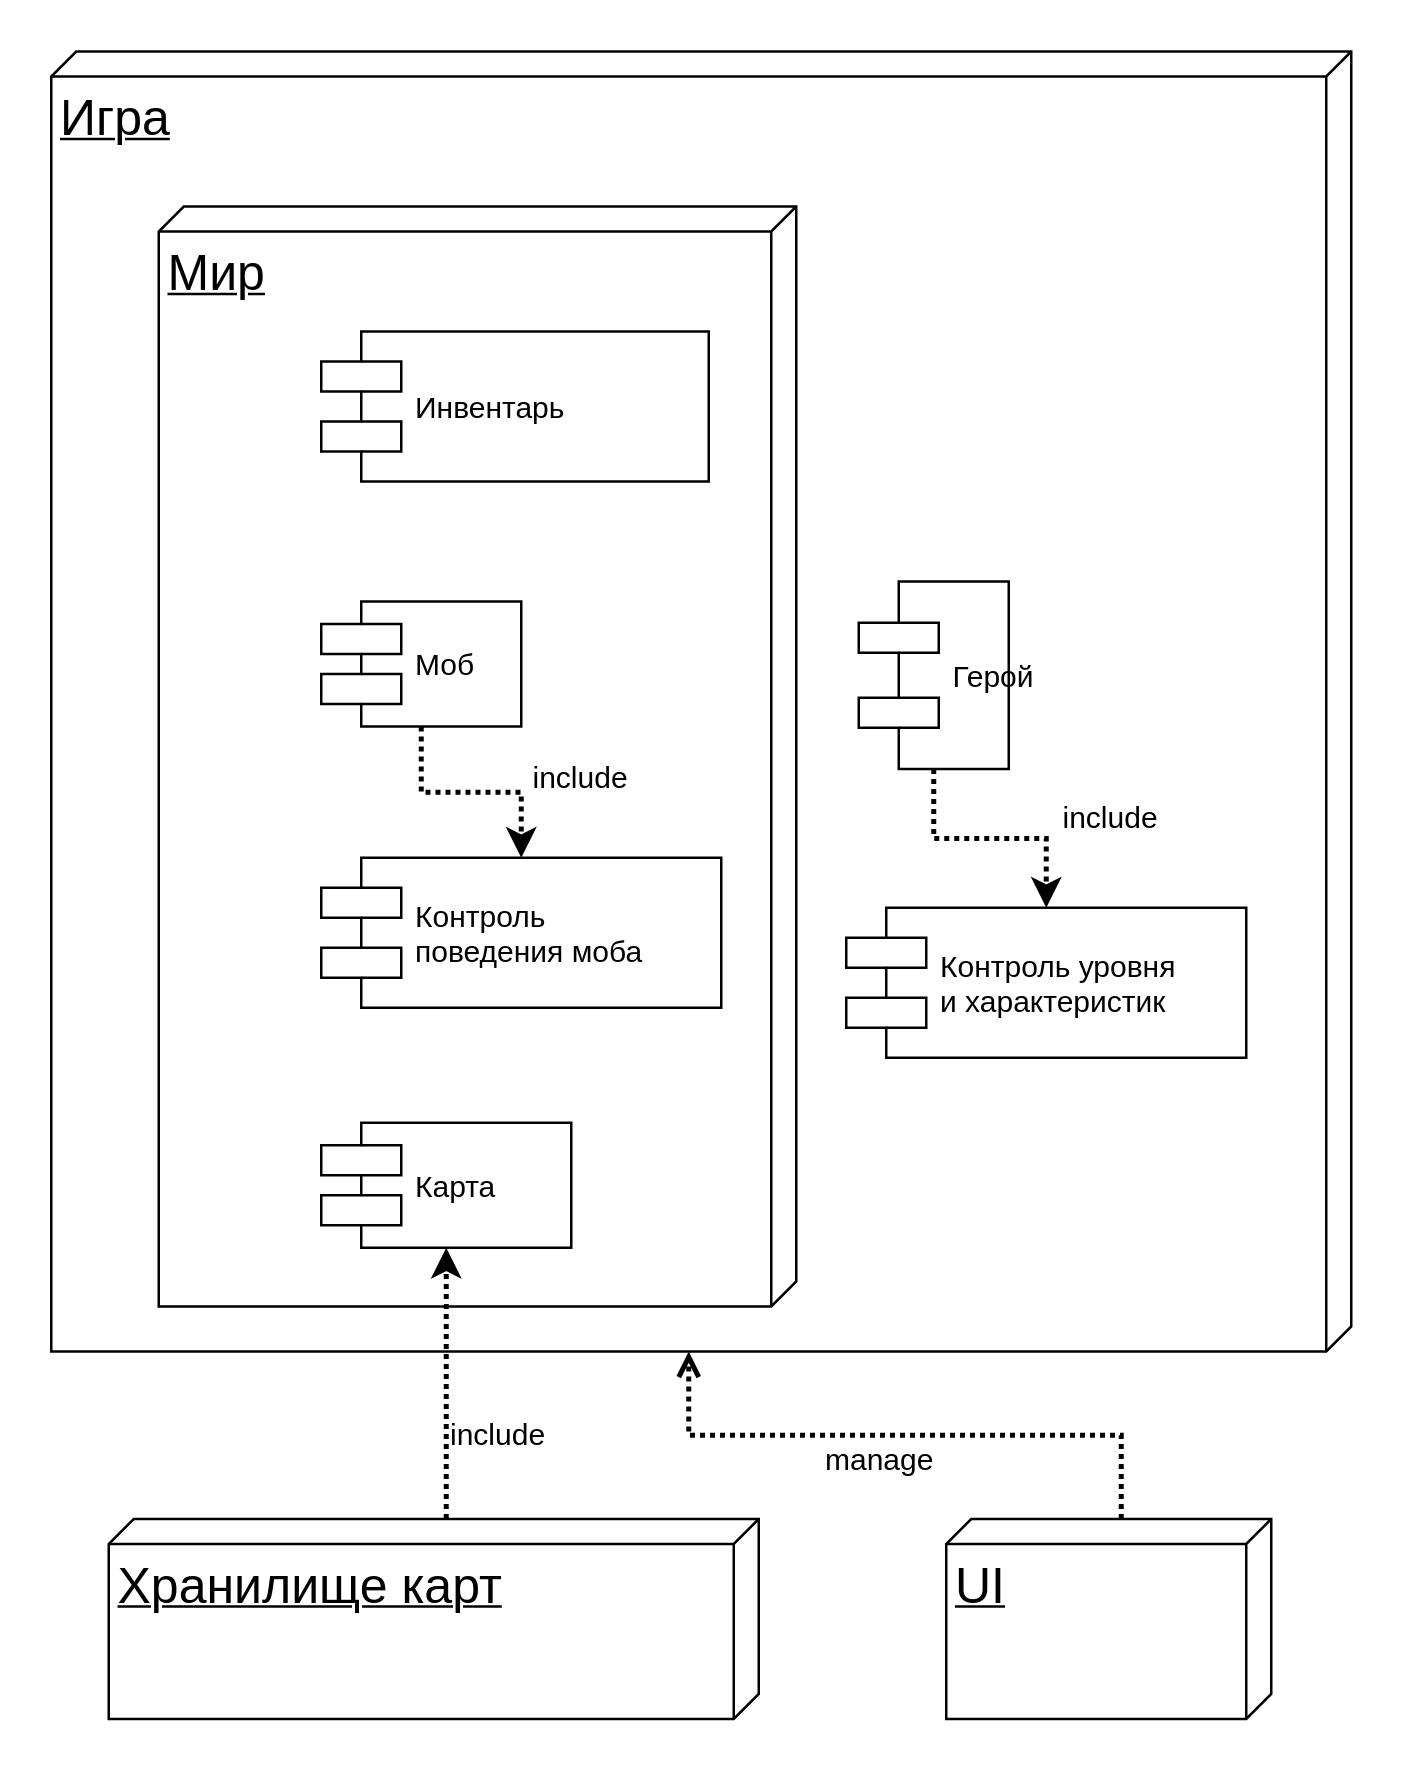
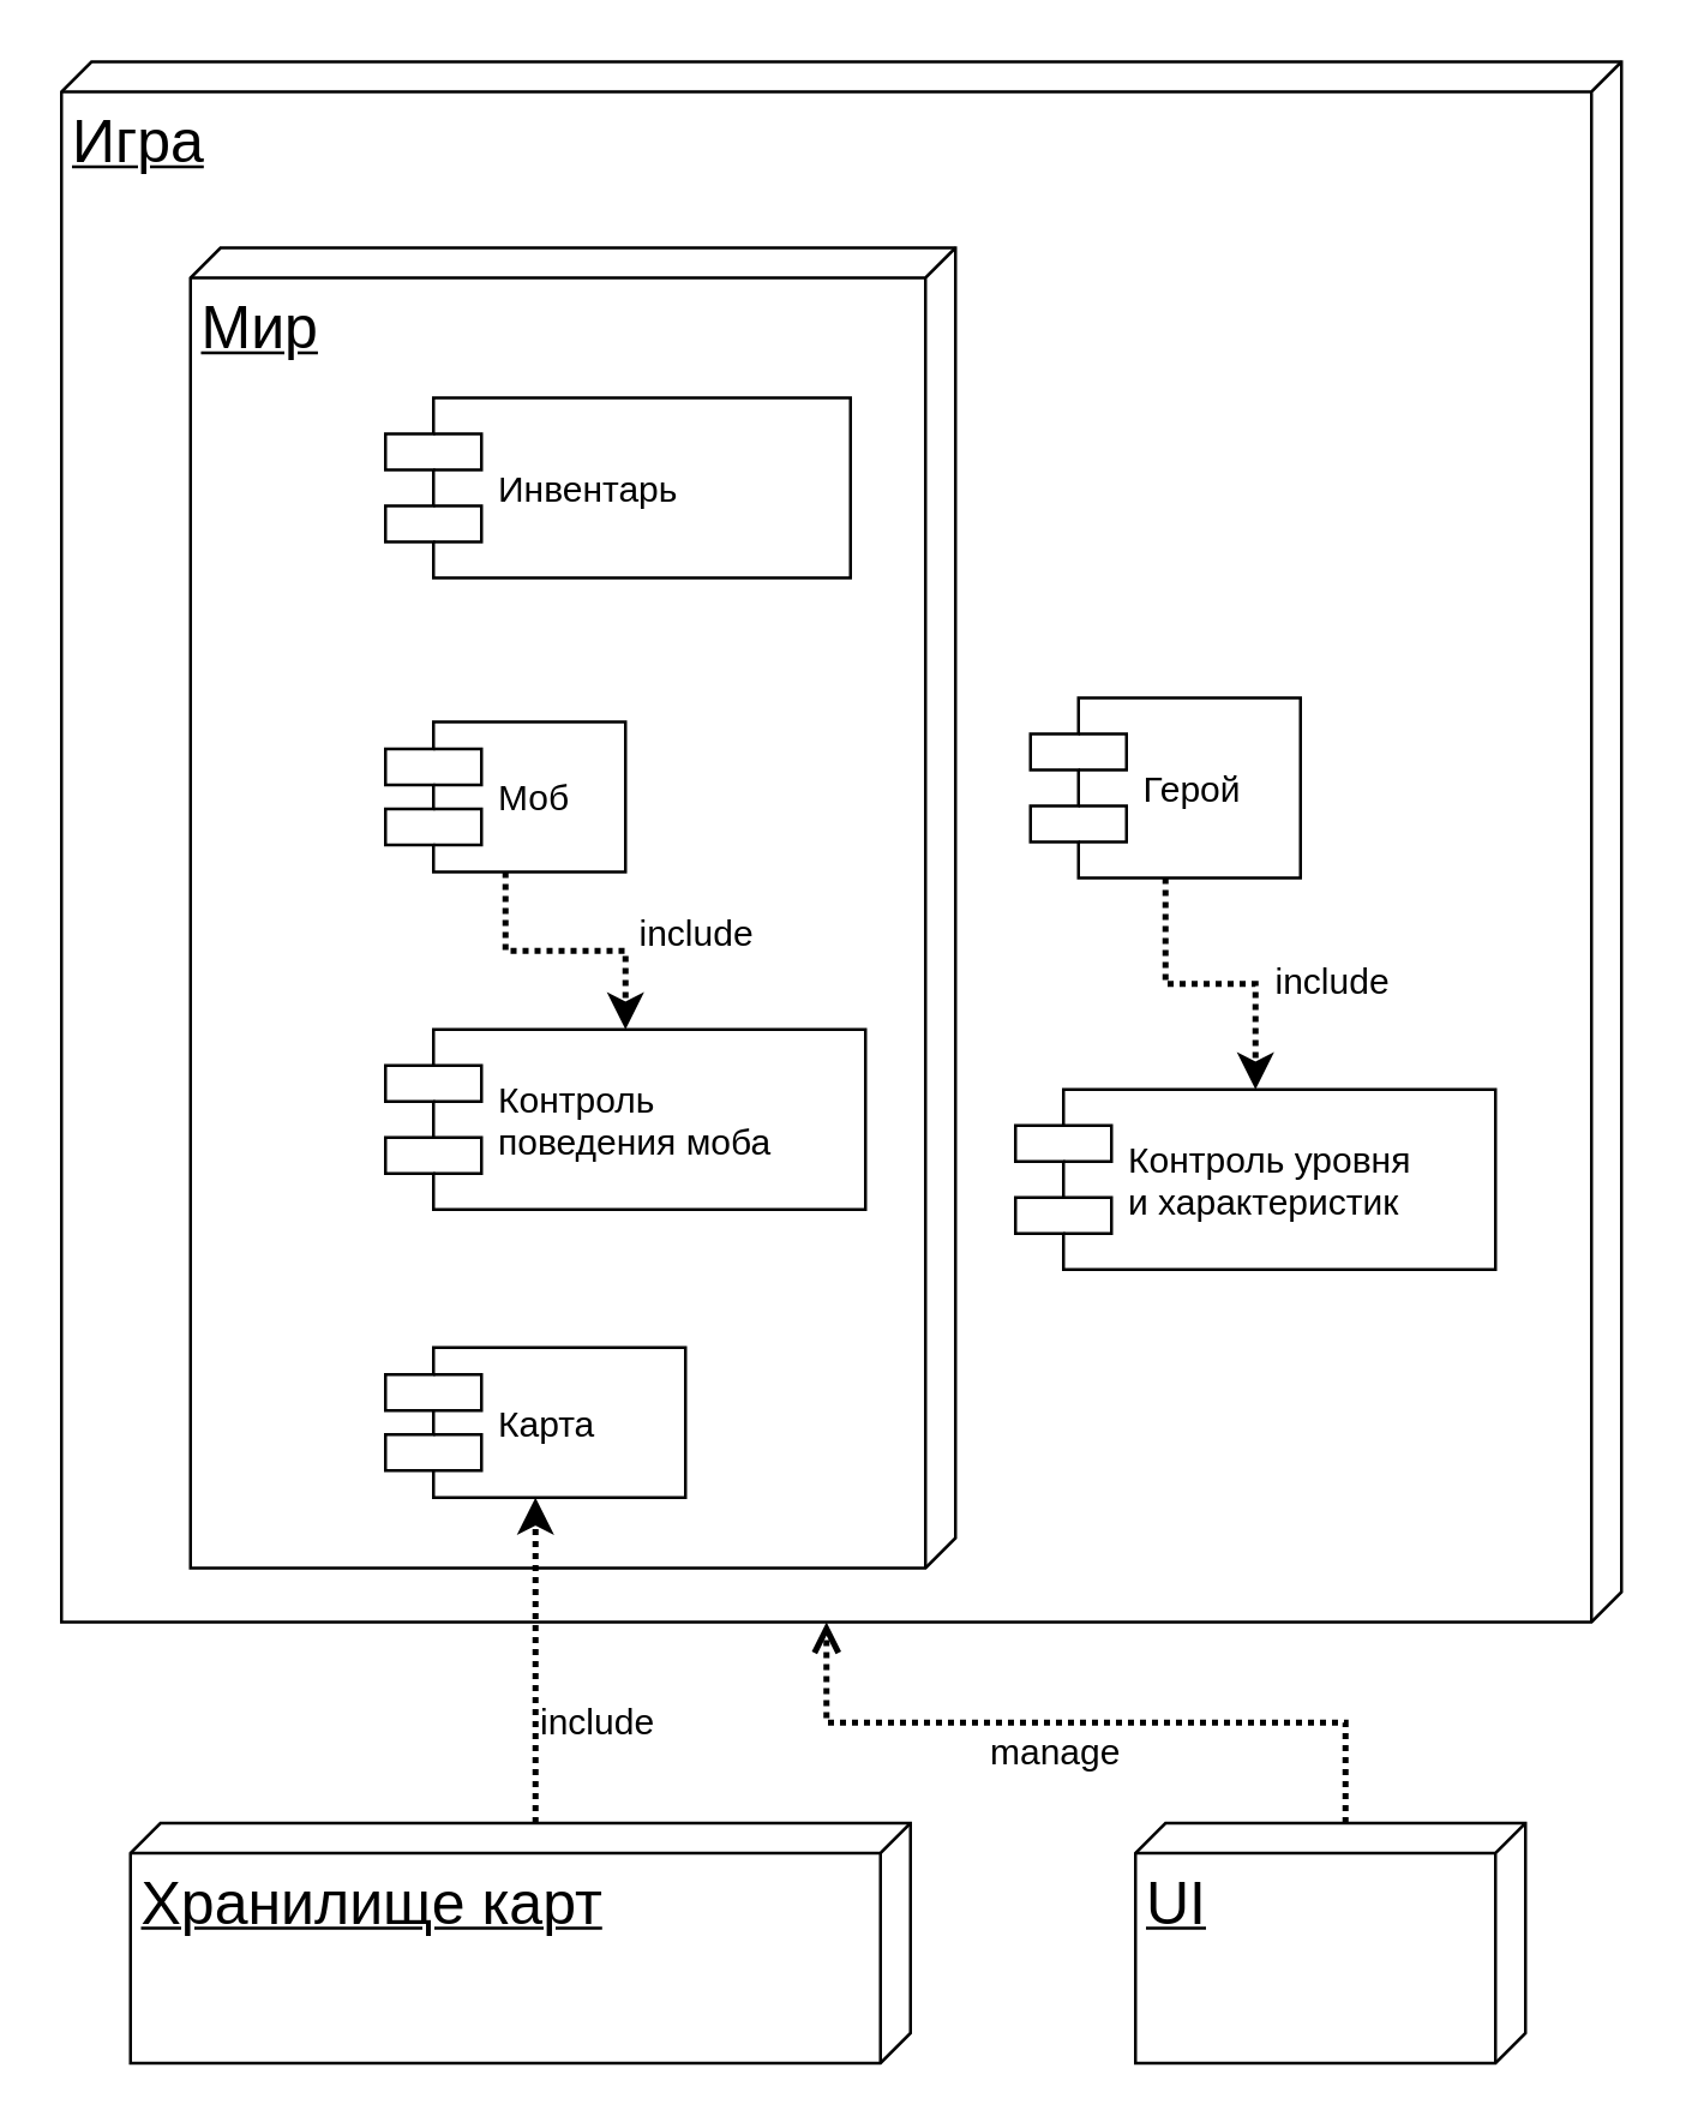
  <mxCell id="0" />
  <mxCell id="1" parent="0" />
  <mxCell id="2" value="Инвентарь" style="shape=component;align=left;spacingLeft=36;" parent="1" vertex="1"><mxGeometry x="128" y="132" width="155" height="60" as="geometry" /></mxCell>
  <mxCell id="3" style="edgeStyle=orthogonalEdgeStyle;rounded=0;orthogonalLoop=1;jettySize=auto;html=1;exitX=0.5;exitY=1;exitDx=0;exitDy=0;entryX=0.5;entryY=0;entryDx=0;entryDy=0;dashed=1;dashPattern=1 1;strokeWidth=2;" edge="1" parent="1" source="4" target="12"><mxGeometry relative="1" as="geometry" /></mxCell>
  <mxCell id="4" value="Моб" style="shape=component;align=left;spacingLeft=36;" parent="1" vertex="1"><mxGeometry x="128" y="240" width="80" height="50" as="geometry" /></mxCell>
  <mxCell id="5" style="edgeStyle=orthogonalEdgeStyle;rounded=0;orthogonalLoop=1;jettySize=auto;html=1;exitX=0.5;exitY=1;exitDx=0;exitDy=0;dashed=1;dashPattern=1 1;strokeWidth=2;" edge="1" parent="1" source="6" target="11"><mxGeometry relative="1" as="geometry" /></mxCell>
- <mxCell id="6" value="Герой" style="shape=component;align=left;spacingLeft=36;" parent="1" vertex="1"><mxGeometry x="343" y="232" width="60" height="75" as="geometry" /></mxCell>
+ <mxCell id="6" value="Герой" style="shape=component;align=left;spacingLeft=36;" parent="1" vertex="1"><mxGeometry x="343" y="232" width="90" height="60" as="geometry" /></mxCell>
  <mxCell id="7" style="edgeStyle=orthogonalEdgeStyle;rounded=0;orthogonalLoop=1;jettySize=auto;html=1;exitX=0;exitY=0;exitDx=0;exitDy=60;exitPerimeter=0;entryX=0;entryY=0;entryDx=520;entryDy=265;entryPerimeter=0;dashed=1;dashPattern=1 1;strokeWidth=2;endArrow=open;" edge="1" parent="1" source="8" target="14"><mxGeometry relative="1" as="geometry" /></mxCell>
  <mxCell id="8" value="&lt;font style=&quot;font-size: 20px&quot;&gt;UI&lt;/font&gt;" style="verticalAlign=top;align=left;spacingTop=8;spacingLeft=2;spacingRight=12;shape=cube;size=10;direction=south;fontStyle=4;html=1;" parent="1" vertex="1"><mxGeometry x="378" y="607" width="130" height="80" as="geometry" /></mxCell>
  <mxCell id="9" style="edgeStyle=orthogonalEdgeStyle;rounded=0;orthogonalLoop=1;jettySize=auto;html=1;exitX=0;exitY=0;exitDx=0;exitDy=125;exitPerimeter=0;dashed=1;dashPattern=1 1;strokeWidth=2;" edge="1" parent="1" source="10" target="15"><mxGeometry relative="1" as="geometry" /></mxCell>
  <mxCell id="10" value="&lt;font style=&quot;font-size: 20px&quot;&gt;Хранилище карт&lt;/font&gt;" style="verticalAlign=top;align=left;spacingTop=8;spacingLeft=2;spacingRight=12;shape=cube;size=10;direction=south;fontStyle=4;html=1;" parent="1" vertex="1"><mxGeometry x="43" y="607" width="260" height="80" as="geometry" /></mxCell>
  <mxCell id="11" value="Контроль уровня&#10; и характеристик" style="shape=component;align=left;spacingLeft=36;" parent="1" vertex="1"><mxGeometry x="338" y="362.5" width="160" height="60" as="geometry" /></mxCell>
  <mxCell id="12" value="Контроль&#10; поведения моба" style="shape=component;align=left;spacingLeft=36;" vertex="1" parent="1"><mxGeometry x="128" y="342.5" width="160" height="60" as="geometry" /></mxCell>
  <mxCell id="13" value="include" style="text;html=1;resizable=0;points=[];autosize=1;align=left;verticalAlign=top;spacingTop=-4;" vertex="1" parent="1"><mxGeometry x="211" y="300.5" width="60" height="20" as="geometry" /></mxCell>
  <mxCell id="14" value="&lt;font style=&quot;font-size: 20px&quot;&gt;Игра&lt;/font&gt;" style="verticalAlign=top;align=left;spacingTop=8;spacingLeft=2;spacingRight=12;shape=cube;size=10;direction=south;fontStyle=4;html=1;fillColor=none;" vertex="1" parent="1"><mxGeometry x="20" y="20" width="520" height="520" as="geometry" /></mxCell>
  <mxCell id="15" value="Карта" style="shape=component;align=left;spacingLeft=36;" parent="1" vertex="1"><mxGeometry x="128" y="448.5" width="100" height="50" as="geometry" /></mxCell>
  <mxCell id="16" value="include" style="text;html=1;resizable=0;points=[];autosize=1;align=left;verticalAlign=top;spacingTop=-4;" vertex="1" parent="1"><mxGeometry x="178" y="564" width="60" height="20" as="geometry" /></mxCell>
  <mxCell id="17" value="include" style="text;html=1;resizable=0;points=[];autosize=1;align=left;verticalAlign=top;spacingTop=-4;" vertex="1" parent="1"><mxGeometry x="423" y="317" width="60" height="20" as="geometry" /></mxCell>
  <mxCell id="18" value="&lt;font style=&quot;font-size: 20px&quot;&gt;Мир&lt;/font&gt;" style="verticalAlign=top;align=left;spacingTop=8;spacingLeft=2;spacingRight=12;shape=cube;size=10;direction=south;fontStyle=4;html=1;fillColor=none;" vertex="1" parent="1"><mxGeometry x="63" y="82" width="255" height="440" as="geometry" /></mxCell>
  <mxCell id="19" value="manage" style="text;html=1;resizable=0;points=[];autosize=1;align=left;verticalAlign=top;spacingTop=-4;" vertex="1" parent="1"><mxGeometry x="328" y="574" width="60" height="20" as="geometry" /></mxCell>
